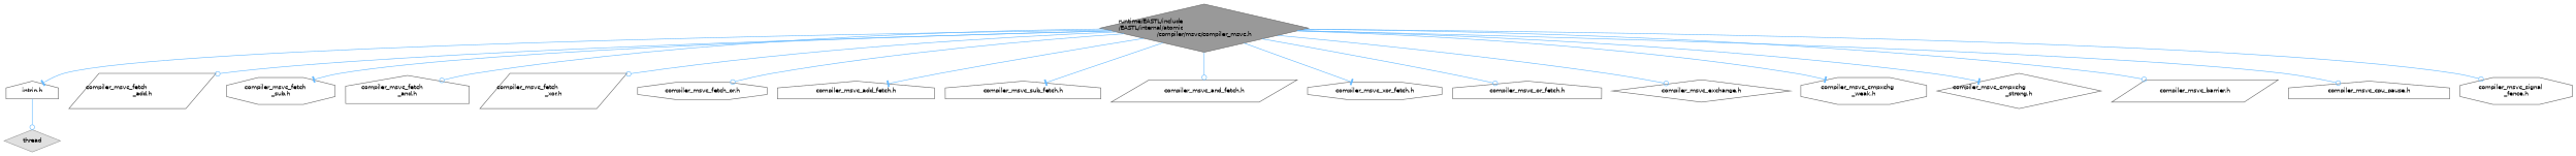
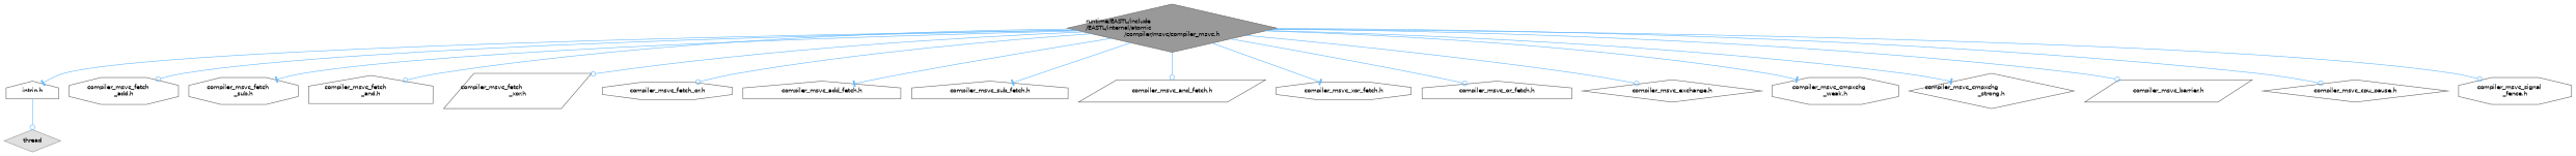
  digraph {
    node [color=grey40 fillcolor=white fontname=Helvetica fontsize=10 shape=house style=filled]
    edge [arrowhead=odot color=steelblue1 fontname=Helvetica fontsize=10 labelfontname=Helvetica labelfontsize=10 style=solid]
    n1 [color=gray40 fillcolor=grey60 fontcolor=black height=0.2 label="runtime/EASTL/include\l/EASTL/internal/atomic\l/compiler/msvc/compiler_msvc.h" shape=diamond width=0.4]
    n2 [height=0.2 label="intrin.h" width=0.4]
-   n3 [height=0.2 label="compiler_msvc_fetch\l_add.h" shape=parallelogram width=0.4]
+   n3 [height=0.2 label="compiler_msvc_fetch\l_add.h" shape=octagon width=0.4]
    n4 [height=0.2 label="compiler_msvc_fetch\l_sub.h" shape=octagon width=0.4]
    n5 [height=0.2 label="compiler_msvc_fetch\l_and.h" width=0.4]
    n6 [height=0.2 label="compiler_msvc_fetch\l_xor.h" shape=parallelogram width=0.4]
    n7 [height=0.2 label="compiler_msvc_fetch_or.h" shape=octagon width=0.4]
    n8 [height=0.2 label="compiler_msvc_add_fetch.h" width=0.4]
    n9 [height=0.2 label="compiler_msvc_sub_fetch.h" width=0.4]
    n10 [height=0.2 label="compiler_msvc_and_fetch.h" shape=parallelogram width=0.4]
    n11 [height=0.2 label="compiler_msvc_xor_fetch.h" shape=octagon width=0.4]
    n12 [height=0.2 label="compiler_msvc_or_fetch.h" width=0.4]
    n13 [height=0.2 label="compiler_msvc_exchange.h" shape=diamond width=0.4]
    n14 [height=0.2 label="compiler_msvc_cmpxchg\l_weak.h" shape=octagon width=0.4]
    n15 [height=0.2 label="compiler_msvc_cmpxchg\l_strong.h" shape=diamond width=0.4]
    n16 [height=0.2 label="compiler_msvc_barrier.h" shape=parallelogram width=0.4]
-   n17 [height=0.2 label="compiler_msvc_cpu_pause.h" width=0.4]
+   n17 [height=0.2 label="compiler_msvc_cpu_pause.h" shape=diamond width=0.4]
    n18 [height=0.2 label="compiler_msvc_signal\l_fence.h" shape=octagon width=0.4]
    n19 [color=grey60 fillcolor="#E0E0E0" height=0.2 label=thread shape=diamond width=0.4]
    n1 -> n2 [arrowhead=tee]
    n1 -> n3
    n1 -> n4 [arrowhead=tee]
    n1 -> n5
    n1 -> n6
    n1 -> n7
    n1 -> n8 [arrowhead=tee]
    n1 -> n9 [arrowhead=tee]
    n1 -> n10
    n1 -> n11 [arrowhead=tee]
    n1 -> n12
    n1 -> n13
    n1 -> n14 [arrowhead=tee]
    n1 -> n15 [arrowhead=tee]
    n1 -> n16
    n1 -> n17
    n1 -> n18
    n2 -> n19
  }
